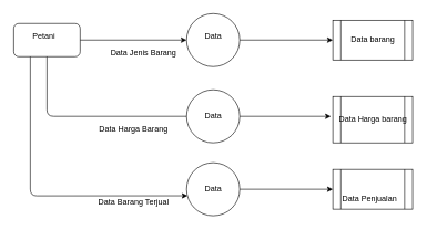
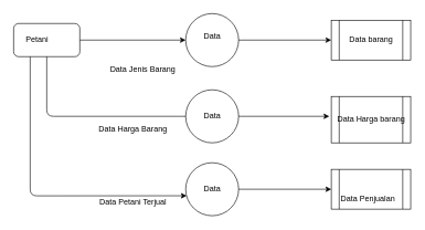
  <mxCell id="0" />
  <mxCell id="1" parent="0" />
  <mxCell id="2" value="Barang" style="text;html=1;resizable=0;autosize=1;align=center;verticalAlign=middle;points=[];fillColor=none;strokeColor=none;rounded=0;" vertex="1" parent="1"><mxGeometry x="530" y="45" width="50" height="20" as="geometry" /></mxCell>
  <mxCell id="3" value="" style="rounded=1;whiteSpace=wrap;html=1;" vertex="1" parent="1"><mxGeometry x="20" y="35" width="100" height="50" as="geometry" /></mxCell>
  <mxCell id="4" value="" style="endArrow=classic;html=1;exitX=1;exitY=0.5;exitDx=0;exitDy=0;" edge="1" parent="1" source="3" target="5"><mxGeometry width="50" height="50" relative="1" as="geometry"><mxPoint x="370" y="315" as="sourcePoint" /><mxPoint x="320" y="60" as="targetPoint" /></mxGeometry></mxCell>
  <mxCell id="5" value="" style="ellipse;whiteSpace=wrap;html=1;aspect=fixed;" vertex="1" parent="1"><mxGeometry x="280" y="20" width="80" height="80" as="geometry" /></mxCell>
  <mxCell id="6" value="" style="endArrow=classic;html=1;exitX=1;exitY=0.5;exitDx=0;exitDy=0;" edge="1" parent="1" source="5" target="7"><mxGeometry width="50" height="50" relative="1" as="geometry"><mxPoint x="370" y="315" as="sourcePoint" /><mxPoint x="560" y="55" as="targetPoint" /></mxGeometry></mxCell>
  <mxCell id="7" value="" style="shape=process;whiteSpace=wrap;html=1;backgroundOutline=1;" vertex="1" parent="1"><mxGeometry x="500" y="30" width="120" height="60" as="geometry" /></mxCell>
- <mxCell id="8" value="Petani" style="text;html=1;resizable=0;autosize=1;align=center;verticalAlign=middle;points=[];fillColor=none;strokeColor=none;rounded=0;" vertex="1" parent="1"><mxGeometry x="40" y="45" width="50" height="20" as="geometry" /></mxCell>
+ <mxCell id="8" value="Petani" style="text;html=1;resizable=0;autosize=1;align=center;verticalAlign=middle;points=[];fillColor=none;strokeColor=none;rounded=0;" vertex="1" parent="1"><mxGeometry x="30" y="50" width="50" height="20" as="geometry" /></mxCell>
  <mxCell id="9" value="Data" style="text;html=1;resizable=0;autosize=1;align=center;verticalAlign=middle;points=[];fillColor=none;strokeColor=none;rounded=0;" vertex="1" parent="1"><mxGeometry x="300" y="45" width="40" height="20" as="geometry" /></mxCell>
  <mxCell id="10" value="Data barang" style="text;html=1;resizable=0;autosize=1;align=center;verticalAlign=middle;points=[];fillColor=none;strokeColor=none;rounded=0;" vertex="1" parent="1"><mxGeometry x="520" y="50" width="80" height="20" as="geometry" /></mxCell>
  <mxCell id="11" value="" style="ellipse;whiteSpace=wrap;html=1;aspect=fixed;" vertex="1" parent="1"><mxGeometry x="280" y="135" width="80" height="80" as="geometry" /></mxCell>
  <mxCell id="12" value="" style="endArrow=none;html=1;exitX=0.5;exitY=1;exitDx=0;exitDy=0;entryX=0;entryY=0.5;entryDx=0;entryDy=0;" edge="1" parent="1" source="3" target="11"><mxGeometry width="50" height="50" relative="1" as="geometry"><mxPoint x="370" y="315" as="sourcePoint" /><mxPoint x="420" y="265" as="targetPoint" /><Array as="points"><mxPoint x="70" y="175" /></Array></mxGeometry></mxCell>
  <mxCell id="13" value="Data" style="text;html=1;resizable=0;autosize=1;align=center;verticalAlign=middle;points=[];fillColor=none;strokeColor=none;rounded=0;" vertex="1" parent="1"><mxGeometry x="300" y="165" width="40" height="20" as="geometry" /></mxCell>
  <mxCell id="14" value="" style="shape=process;whiteSpace=wrap;html=1;backgroundOutline=1;" vertex="1" parent="1"><mxGeometry x="500" y="145" width="120" height="70" as="geometry" /></mxCell>
  <mxCell id="15" value="Data Harga barang" style="text;html=1;resizable=0;autosize=1;align=center;verticalAlign=middle;points=[];fillColor=none;strokeColor=none;rounded=0;" vertex="1" parent="1"><mxGeometry x="500" y="170" width="120" height="20" as="geometry" /></mxCell>
  <mxCell id="16" value="" style="ellipse;whiteSpace=wrap;html=1;aspect=fixed;" vertex="1" parent="1"><mxGeometry x="280" y="245" width="80" height="80" as="geometry" /></mxCell>
  <mxCell id="17" value="" style="endArrow=classic;html=1;exitX=0.25;exitY=1;exitDx=0;exitDy=0;entryX=0.018;entryY=0.623;entryDx=0;entryDy=0;entryPerimeter=0;" edge="1" parent="1" source="3" target="16"><mxGeometry width="50" height="50" relative="1" as="geometry"><mxPoint x="370" y="315" as="sourcePoint" /><mxPoint x="420" y="265" as="targetPoint" /><Array as="points"><mxPoint x="45" y="295" /></Array></mxGeometry></mxCell>
  <mxCell id="18" value="Data" style="text;html=1;resizable=0;autosize=1;align=center;verticalAlign=middle;points=[];fillColor=none;strokeColor=none;rounded=0;" vertex="1" parent="1"><mxGeometry x="300" y="275" width="40" height="20" as="geometry" /></mxCell>
  <mxCell id="19" value="" style="endArrow=classic;html=1;exitX=1;exitY=0.5;exitDx=0;exitDy=0;" edge="1" parent="1" source="11"><mxGeometry width="50" height="50" relative="1" as="geometry"><mxPoint x="370" y="315" as="sourcePoint" /><mxPoint x="497" y="175" as="targetPoint" /></mxGeometry></mxCell>
  <mxCell id="20" value="" style="shape=process;whiteSpace=wrap;html=1;backgroundOutline=1;" vertex="1" parent="1"><mxGeometry x="500" y="255" width="120" height="60" as="geometry" /></mxCell>
  <mxCell id="21" value="" style="endArrow=classic;html=1;exitX=1;exitY=0.5;exitDx=0;exitDy=0;entryX=0;entryY=0.5;entryDx=0;entryDy=0;" edge="1" parent="1" source="16" target="20"><mxGeometry width="50" height="50" relative="1" as="geometry"><mxPoint x="370" y="315" as="sourcePoint" /><mxPoint x="420" y="265" as="targetPoint" /></mxGeometry></mxCell>
- <mxCell id="22" value="Data Jenis Barang" style="text;html=1;resizable=0;autosize=1;align=center;verticalAlign=middle;points=[];fillColor=none;strokeColor=none;rounded=0;" vertex="1" parent="1"><mxGeometry x="160" y="70" width="110" height="20" as="geometry" /></mxCell>
+ <mxCell id="22" value="Data Jenis Barang" style="text;html=1;resizable=0;autosize=1;align=center;verticalAlign=middle;points=[];fillColor=none;strokeColor=none;rounded=0;" vertex="1" parent="1"><mxGeometry x="160" y="95" width="110" height="20" as="geometry" /></mxCell>
  <mxCell id="23" value="Data Harga Barang" style="text;html=1;resizable=0;autosize=1;align=center;verticalAlign=middle;points=[];fillColor=none;strokeColor=none;rounded=0;" vertex="1" parent="1"><mxGeometry x="140" y="185" width="120" height="20" as="geometry" /></mxCell>
  <mxCell id="24" value="Data Penjualan" style="text;html=1;resizable=0;autosize=1;align=center;verticalAlign=middle;points=[];fillColor=none;strokeColor=none;rounded=0;" vertex="1" parent="1"><mxGeometry x="505" y="290" width="100" height="20" as="geometry" /></mxCell>
- <mxCell id="25" value="Data Barang Terjual" style="text;html=1;resizable=0;autosize=1;align=center;verticalAlign=middle;points=[];fillColor=none;strokeColor=none;rounded=0;" vertex="1" parent="1"><mxGeometry x="140" y="295" width="120" height="20" as="geometry" /></mxCell>
+ <mxCell id="25" value="Data Petani Terjual" style="text;html=1;resizable=0;autosize=1;align=center;verticalAlign=middle;points=[];fillColor=none;strokeColor=none;rounded=0;" vertex="1" parent="1"><mxGeometry x="140" y="295" width="120" height="20" as="geometry" /></mxCell>
